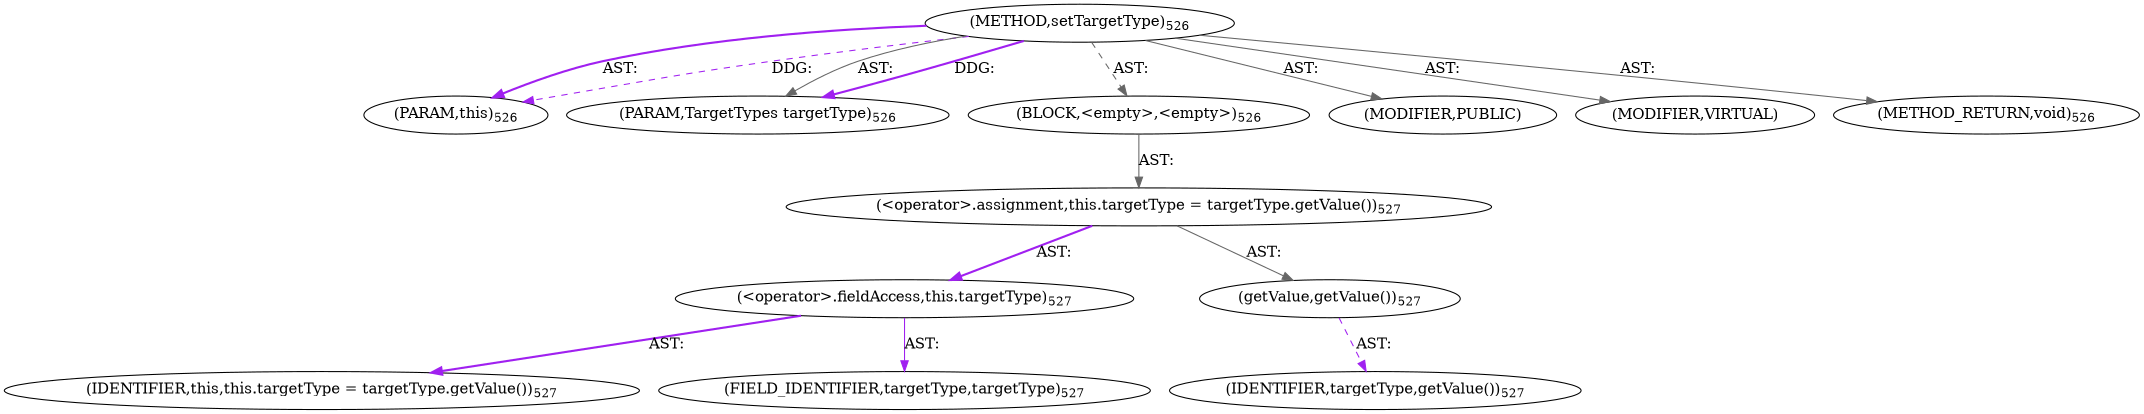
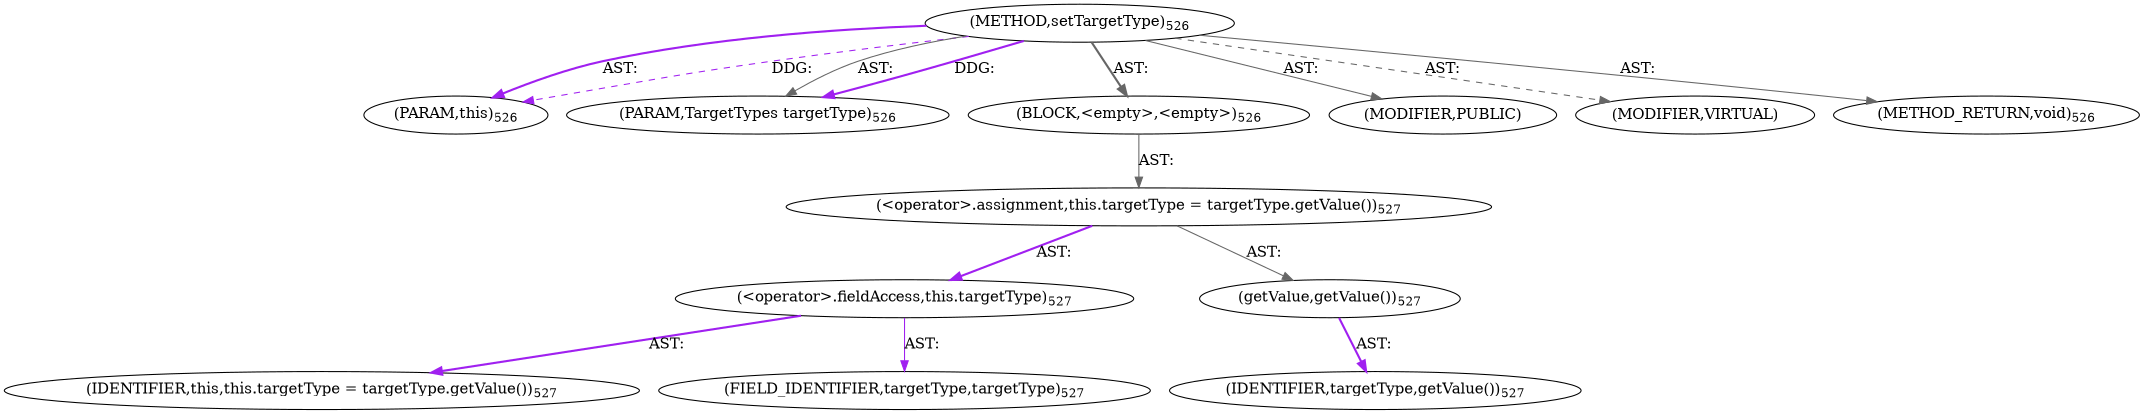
  digraph {
    edge [color=purple style=solid]
    n1 [label=<(METHOD,setTargetType)<SUB>526</SUB>>]
    n2 [label=<(PARAM,this)<SUB>526</SUB>>]
    n3 [label=<(PARAM,TargetTypes targetType)<SUB>526</SUB>>]
    n4 [label=<(BLOCK,&lt;empty&gt;,&lt;empty&gt;)<SUB>526</SUB>>]
    n5 [label=<(MODIFIER,PUBLIC)>]
    n6 [label=<(MODIFIER,VIRTUAL)>]
    n7 [label=<(METHOD_RETURN,void)<SUB>526</SUB>>]
    n8 [label=<(&lt;operator&gt;.assignment,this.targetType = targetType.getValue())<SUB>527</SUB>>]
    n9 [label=<(&lt;operator&gt;.fieldAccess,this.targetType)<SUB>527</SUB>>]
    n10 [label=<(getValue,getValue())<SUB>527</SUB>>]
    n11 [label=<(IDENTIFIER,this,this.targetType = targetType.getValue())<SUB>527</SUB>>]
    n12 [label=<(FIELD_IDENTIFIER,targetType,targetType)<SUB>527</SUB>>]
    n13 [label=<(IDENTIFIER,targetType,getValue())<SUB>527</SUB>>]
    n1 -> n2 [label="AST: " style=bold]
    n1 -> n2 [label="DDG: " style=dashed]
    n1 -> n3 [color=gray40 label="AST: "]
    n1 -> n3 [label="DDG: " style=bold]
-   n1 -> n4 [color=gray40 label="AST: " style=dashed]
+   n1 -> n4 [color=gray40 label="AST: " style=bold]
    n1 -> n5 [color=gray40 label="AST: "]
-   n1 -> n6 [color=gray40 label="AST: "]
+   n1 -> n6 [color=gray40 label="AST: " style=dashed]
    n1 -> n7 [color=gray40 label="AST: "]
    n4 -> n8 [color=gray40 label="AST: "]
    n8 -> n9 [label="AST: " style=bold]
    n8 -> n10 [color=gray40 label="AST: "]
    n9 -> n11 [label="AST: " style=bold]
    n9 -> n12 [label="AST: "]
-   n10 -> n13 [label="AST: " style=dashed]
+   n10 -> n13 [label="AST: " style=bold]
  }
